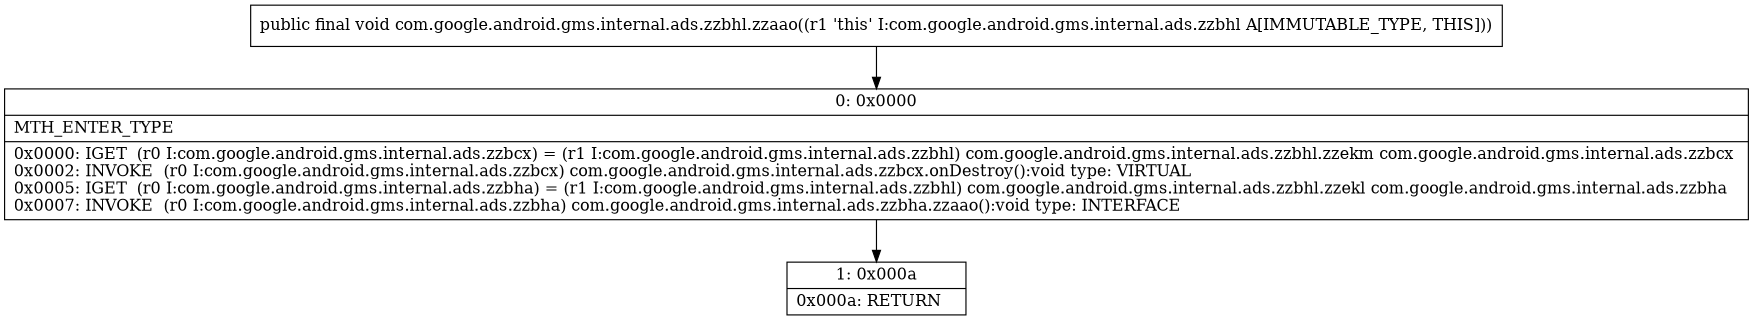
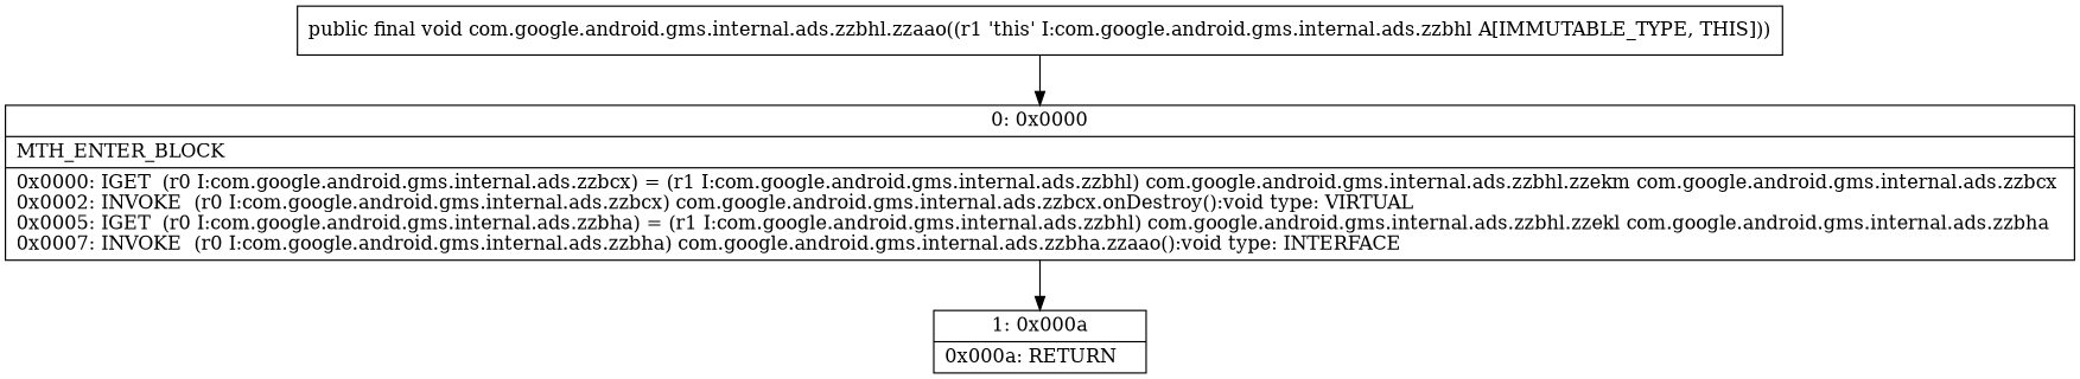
  digraph {
    node [shape=record]
-   n1 [label="{0\:\ 0x0000|MTH_ENTER_TYPE\l|0x0000: IGET  (r0 I:com.google.android.gms.internal.ads.zzbcx) = (r1 I:com.google.android.gms.internal.ads.zzbhl) com.google.android.gms.internal.ads.zzbhl.zzekm com.google.android.gms.internal.ads.zzbcx \l0x0002: INVOKE  (r0 I:com.google.android.gms.internal.ads.zzbcx) com.google.android.gms.internal.ads.zzbcx.onDestroy():void type: VIRTUAL \l0x0005: IGET  (r0 I:com.google.android.gms.internal.ads.zzbha) = (r1 I:com.google.android.gms.internal.ads.zzbhl) com.google.android.gms.internal.ads.zzbhl.zzekl com.google.android.gms.internal.ads.zzbha \l0x0007: INVOKE  (r0 I:com.google.android.gms.internal.ads.zzbha) com.google.android.gms.internal.ads.zzbha.zzaao():void type: INTERFACE \l}"]
+   n1 [label="{0\:\ 0x0000|MTH_ENTER_BLOCK\l|0x0000: IGET  (r0 I:com.google.android.gms.internal.ads.zzbcx) = (r1 I:com.google.android.gms.internal.ads.zzbhl) com.google.android.gms.internal.ads.zzbhl.zzekm com.google.android.gms.internal.ads.zzbcx \l0x0002: INVOKE  (r0 I:com.google.android.gms.internal.ads.zzbcx) com.google.android.gms.internal.ads.zzbcx.onDestroy():void type: VIRTUAL \l0x0005: IGET  (r0 I:com.google.android.gms.internal.ads.zzbha) = (r1 I:com.google.android.gms.internal.ads.zzbhl) com.google.android.gms.internal.ads.zzbhl.zzekl com.google.android.gms.internal.ads.zzbha \l0x0007: INVOKE  (r0 I:com.google.android.gms.internal.ads.zzbha) com.google.android.gms.internal.ads.zzbha.zzaao():void type: INTERFACE \l}"]
    n2 [label="{1\:\ 0x000a|0x000a: RETURN   \l}"]
    n3 [label="{public final void com.google.android.gms.internal.ads.zzbhl.zzaao((r1 'this' I:com.google.android.gms.internal.ads.zzbhl A[IMMUTABLE_TYPE, THIS])) }"]
    n1 -> n2
    n3 -> n1
  }
